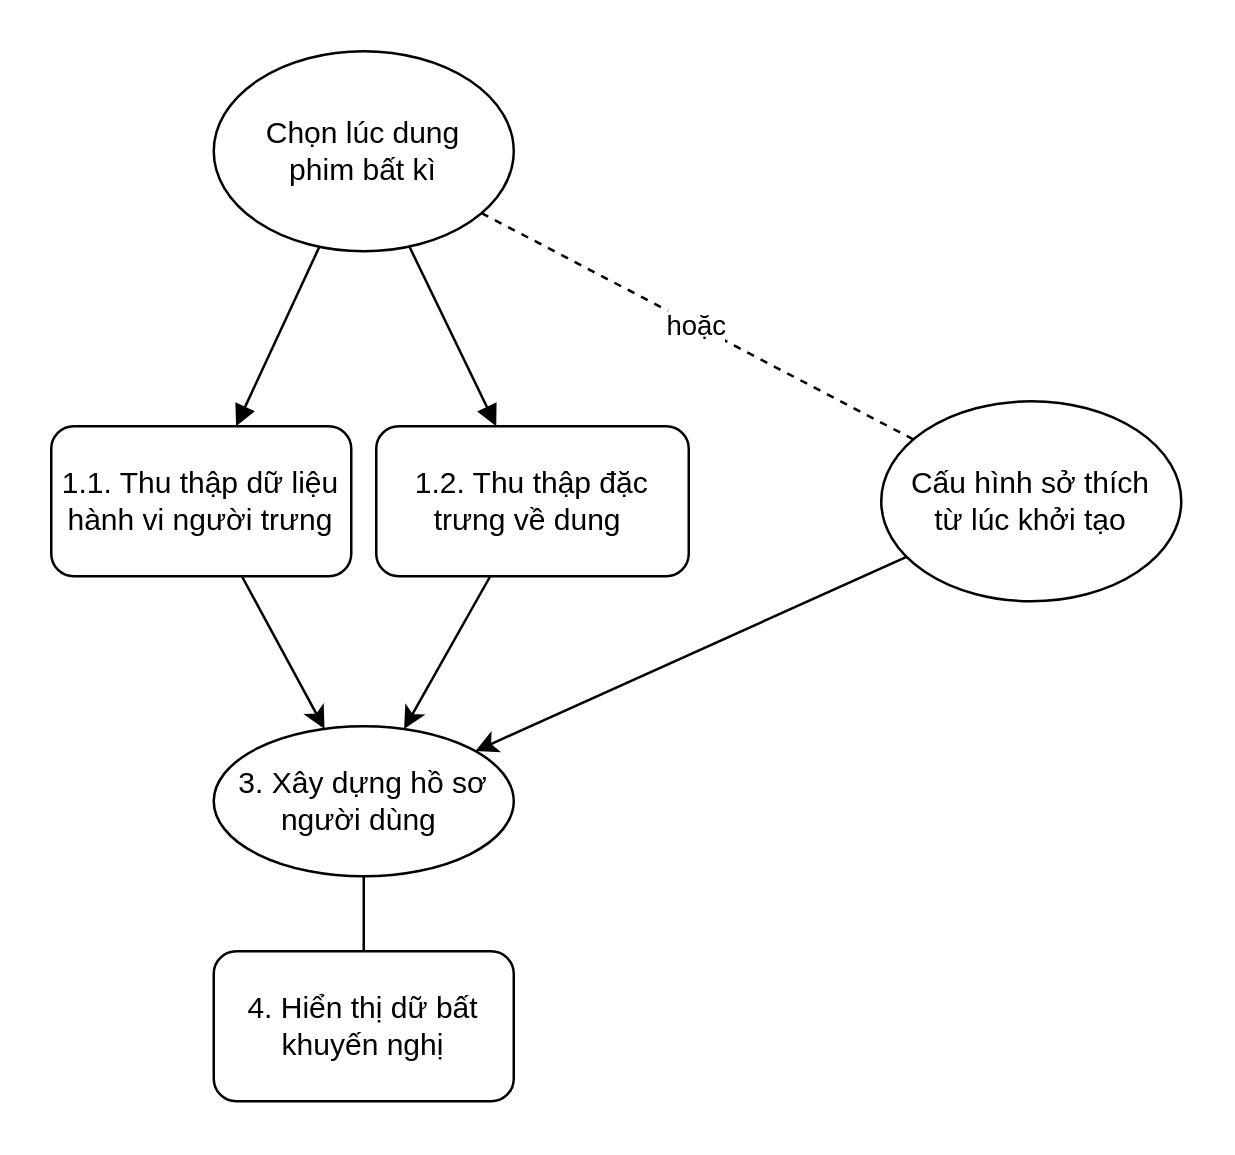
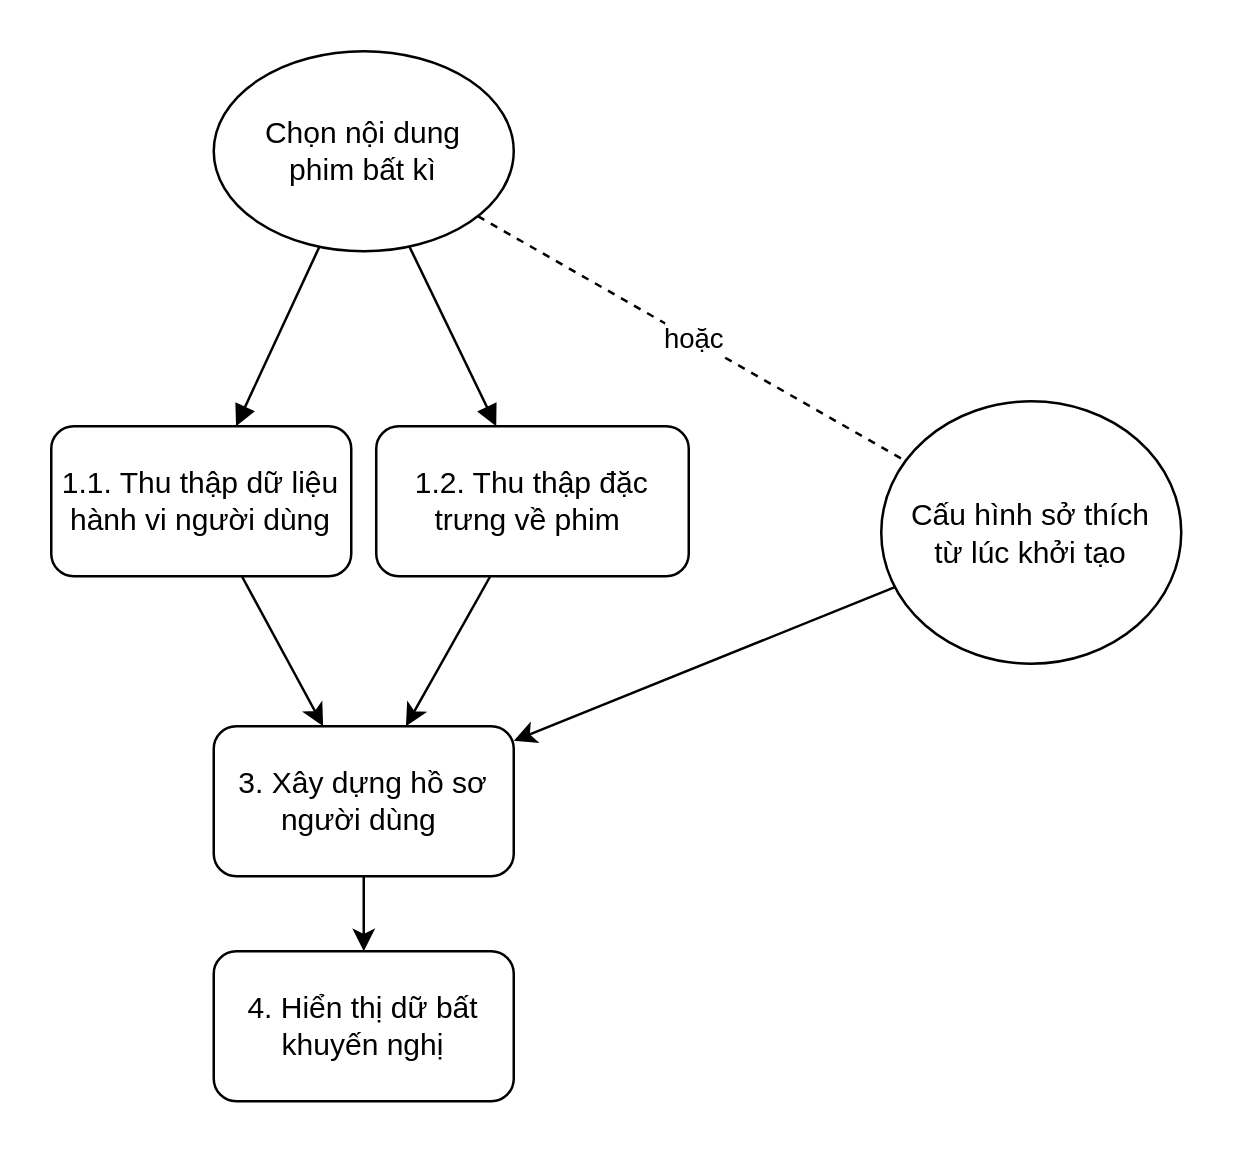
  <mxCell id="0" />
  <mxCell id="1" parent="0" />
  <mxCell id="2" style="rounded=0;orthogonalLoop=1;jettySize=auto;html=1;" parent="1" source="4" target="6" edge="1"><mxGeometry relative="1" as="geometry" /></mxCell>
  <mxCell id="3" style="rounded=0;orthogonalLoop=1;jettySize=auto;html=1;endArrow=none;endFill=0;startArrow=block;startFill=1;" edge="1" parent="1" source="4" target="11"><mxGeometry relative="1" as="geometry" /></mxCell>
- <mxCell id="4" value="1.1. Thu thập dữ liệu&lt;br&gt;hành vi người trưng" style="rounded=1;whiteSpace=wrap;html=1;" parent="1" vertex="1"><mxGeometry x="20" y="170" width="120" height="60" as="geometry" /></mxCell>
- <mxCell id="5" style="edgeStyle=orthogonalEdgeStyle;rounded=0;orthogonalLoop=1;jettySize=auto;html=1;endArrow=none;" parent="1" source="6" target="7" edge="1"><mxGeometry relative="1" as="geometry" /></mxCell>
- <mxCell id="6" value="3. Xây dựng hồ sơ người dùng&amp;nbsp;" style="ellipse;whiteSpace=wrap;html=1;" parent="1" vertex="1"><mxGeometry x="85" y="290" width="120" height="60" as="geometry" /></mxCell>
+ <mxCell id="4" value="1.1. Thu thập dữ liệu&lt;br&gt;hành vi người dùng" style="rounded=1;whiteSpace=wrap;html=1;" parent="1" vertex="1"><mxGeometry x="20" y="170" width="120" height="60" as="geometry" /></mxCell>
+ <mxCell id="5" style="edgeStyle=orthogonalEdgeStyle;rounded=0;orthogonalLoop=1;jettySize=auto;html=1;" parent="1" source="6" target="7" edge="1"><mxGeometry relative="1" as="geometry" /></mxCell>
+ <mxCell id="6" value="3. Xây dựng hồ sơ người dùng&amp;nbsp;" style="rounded=1;whiteSpace=wrap;html=1;" parent="1" vertex="1"><mxGeometry x="85" y="290" width="120" height="60" as="geometry" /></mxCell>
  <mxCell id="7" value="4. Hiển thị dữ bất khuyến nghị" style="rounded=1;whiteSpace=wrap;html=1;" parent="1" vertex="1"><mxGeometry x="85" y="380" width="120" height="60" as="geometry" /></mxCell>
  <mxCell id="8" style="rounded=0;orthogonalLoop=1;jettySize=auto;html=1;" parent="1" source="9" target="6" edge="1"><mxGeometry relative="1" as="geometry" /></mxCell>
- <mxCell id="9" value="1.2. Thu thập đặc trưng về dung&amp;nbsp;" style="rounded=1;whiteSpace=wrap;html=1;" parent="1" vertex="1"><mxGeometry x="150" y="170" width="125" height="60" as="geometry" /></mxCell>
+ <mxCell id="9" value="1.2. Thu thập đặc trưng về phim&amp;nbsp;" style="rounded=1;whiteSpace=wrap;html=1;" parent="1" vertex="1"><mxGeometry x="150" y="170" width="125" height="60" as="geometry" /></mxCell>
  <mxCell id="10" value="hoặc" style="rounded=0;orthogonalLoop=1;jettySize=auto;html=1;endArrow=none;endFill=0;dashed=1;" edge="1" parent="1" source="11" target="13"><mxGeometry relative="1" as="geometry" /></mxCell>
- <mxCell id="11" value="Chọn lúc dung&lt;br&gt;phim bất kì" style="ellipse;whiteSpace=wrap;html=1;" vertex="1" parent="1"><mxGeometry x="85" y="20" width="120" height="80" as="geometry" /></mxCell>
+ <mxCell id="11" value="Chọn nội dung&lt;br&gt;phim bất kì" style="ellipse;whiteSpace=wrap;html=1;" vertex="1" parent="1"><mxGeometry x="85" y="20" width="120" height="80" as="geometry" /></mxCell>
  <mxCell id="12" style="rounded=0;orthogonalLoop=1;jettySize=auto;html=1;" edge="1" parent="1" source="13" target="6"><mxGeometry relative="1" as="geometry" /></mxCell>
- <mxCell id="13" value="Cấu hình sở thích&lt;br&gt;từ lúc khởi tạo" style="ellipse;whiteSpace=wrap;html=1;" vertex="1" parent="1"><mxGeometry x="352" y="160" width="120" height="80" as="geometry" /></mxCell>
+ <mxCell id="13" value="Cấu hình sở thích&lt;br&gt;từ lúc khởi tạo" style="ellipse;whiteSpace=wrap;html=1;" vertex="1" parent="1"><mxGeometry x="352" y="160" width="120" height="105" as="geometry" /></mxCell>
  <mxCell id="14" style="rounded=0;orthogonalLoop=1;jettySize=auto;html=1;endArrow=none;endFill=0;startArrow=block;startFill=1;" edge="1" parent="1" source="9" target="11"><mxGeometry relative="1" as="geometry"><mxPoint x="104" y="180" as="sourcePoint" /><mxPoint x="137" y="108" as="targetPoint" /></mxGeometry></mxCell>
